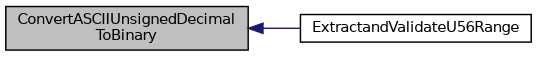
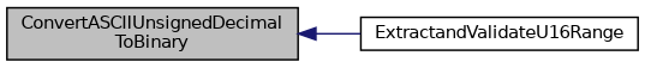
  digraph {
    rankdir=LR
    node [color=black fontname=Helvetica fontsize=10 shape=record style=filled]
    n1 [fillcolor=grey75 fontcolor=black height=0.2 label="ConvertASCIIUnsignedDecimal\lToBinary" width=0.4]
-   n2 [fillcolor=white height=0.2 label=ExtractandValidateU56Range width=0.4]
+   n2 [fillcolor=white height=0.2 label=ExtractandValidateU16Range width=0.4]
    n1 -> n2 [color=midnightblue dir=back fontname=Helvetica fontsize=10 labelfontname=Helvetica labelfontsize=10 style=solid]
  }
